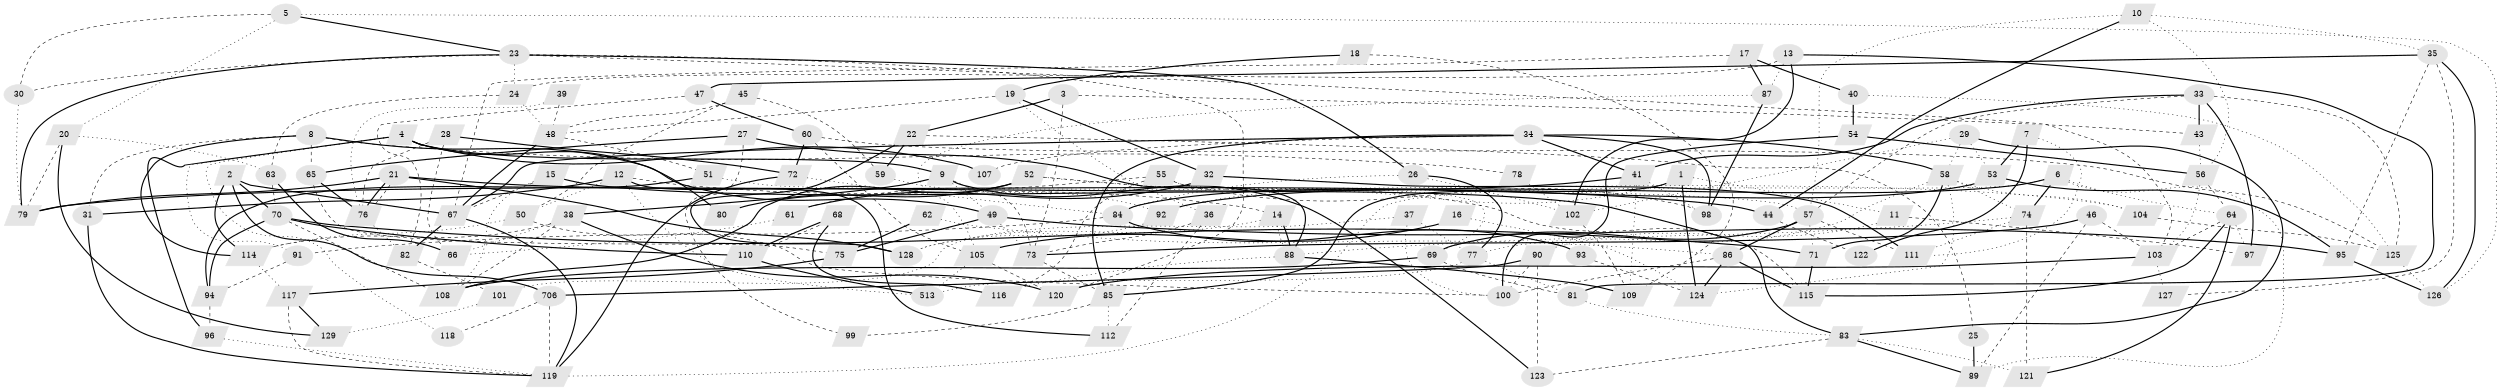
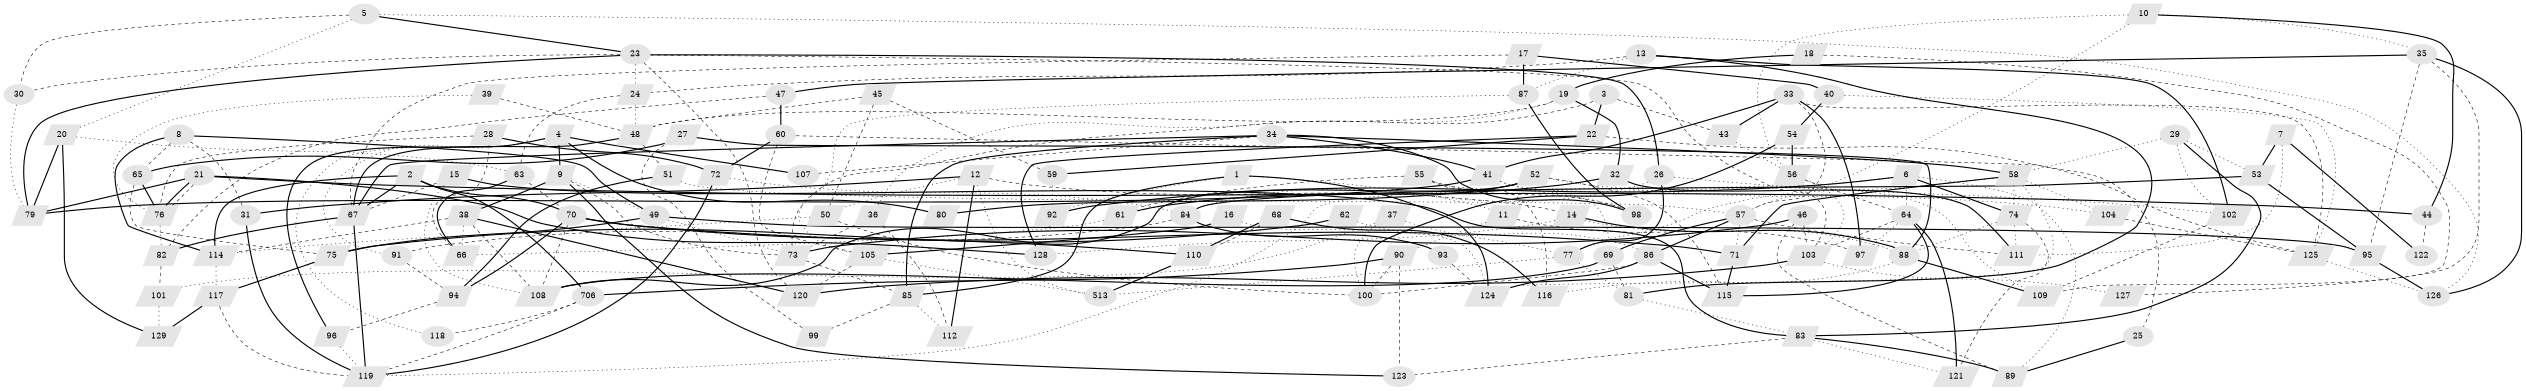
  graph {
    node [color=gray90 shape=parallelogram style=filled]
    edge [style=bold]
    1
    11
    85
    92
    124
    90
    97
    112
    99
    128 [shape=ellipse]
    2
    67
    70 [shape=ellipse]
    n14 [label=706 shape=ellipse]
    114
    119
    82
    108
    94
    71
    110
    118 [shape=ellipse]
    117
    3 [shape=ellipse]
    22
    43
    73
    25 [shape=ellipse]
    59 [shape=ellipse]
    56
    4
    9
    80
    91 [shape=ellipse]
    96
    107 [shape=ellipse]
    49 [shape=ellipse]
    38
    123 [shape=ellipse]
    5 [shape=ellipse]
    20
    23 [shape=ellipse]
    30 [shape=ellipse]
    126 [shape=ellipse]
    63 [shape=ellipse]
    79
    129
    24
    26 [shape=ellipse]
    103
    120
    6
    64 [shape=ellipse]
    74
    89
    115
    121
    111
    88 [shape=ellipse]
    7
    53
    122 [shape=ellipse]
    84 [shape=ellipse]
    95
    8 [shape=ellipse]
    31 [shape=ellipse]
    65 [shape=ellipse]
-   78
    75
    76
    102
    66
    35 [shape=ellipse]
    10
    44 [shape=ellipse]
    57 [shape=ellipse]
    47 [shape=ellipse]
    127
    69 [shape=ellipse]
    86 [shape=ellipse]
    100 [shape=ellipse]
    12
    14
    50
    n85 [label=513 shape=ellipse]
    13 [shape=ellipse]
    81 [shape=ellipse]
    87 [shape=ellipse]
    48
    83
    105
    98 [shape=ellipse]
    109
    116
    15
    16
    17
    40 [shape=ellipse]
    125
    54
    19 [shape=ellipse]
    18
    32
    36
    61
    51
    21 [shape=ellipse]
    77 [shape=ellipse]
    93 [shape=ellipse]
    27
    28
    72
    29 [shape=ellipse]
    58
    104
    33 [shape=ellipse]
    41
    34 [shape=ellipse]
    60 [shape=ellipse]
    37
    101
    39
    45
    46 [shape=ellipse]
    52
    55
    62
    68
    1 -- 11 [style=dotted]
    1 -- 85
    1 -- 92 [style=dotted]
    1 -- 124
    11 -- 90 [style=dotted]
    11 -- 97 [style=dashed]
    85 -- 112 [style=dotted]
    85 -- 99 [style=dashed]
    92 -- 128 [style=dotted]
    90 -- n14
    90 -- 123 [style=dashed]
    90 -- 100 [style=dashed]
    2 -- 67
    2 -- 70
    2 -- n14
    2 -- 114
    67 -- 119
    67 -- 82
    70 -- 108 [style=dashed]
    70 -- 94
    70 -- 71
    70 -- 110
    n14 -- 119 [style=dashed]
    n14 -- 118 [style=dashed]
    114 -- 117 [style=dotted]
    82 -- 101 [style=dashed]
    94 -- 96 [style=dashed]
    71 -- 115
    110 -- n85
    117 -- 119 [style=dashed]
    117 -- 129
    3 -- 22
    3 -- 43 [style=dashed]
    3 -- 73 [style=dashed]
    22 -- 128
    22 -- 25 [style=dashed]
    22 -- 59
    43 -- 56 [style=dotted]
    73 -- 85 [style=dashed]
    25 -- 89
    59 -- 92 [style=dotted]
    56 -- 103 [style=dotted]
    56 -- 64 [style=dashed]
    4 -- 118 [style=dotted]
    4 -- 9
    4 -- 80
    4 -- 91 [style=dotted]
    4 -- 96
    4 -- 107
    9 -- 73 [style=dashed]
    9 -- 49 [style=dotted]
    9 -- 38
    9 -- 123
    91 -- 94 [style=dashed]
    96 -- 119 [style=dotted]
    49 -- 73 [style=dotted]
    49 -- 95
    49 -- 75
    38 -- 114 [style=dashed]
    38 -- 108 [style=dashed]
    38 -- 120
    38 -- 66 [style=dotted]
    5 -- 20 [style=dotted]
    5 -- 23
    5 -- 30 [style=dashed]
    5 -- 126 [style=dotted]
    20 -- 63 [style=dotted]
-   20 -- 79 [style=dashed]
+   20 -- 79
    20 -- 129
    23 -- 30 [style=dashed]
    23 -- 79
    23 -- 24 [style=dotted]
    23 -- 26
    23 -- 103 [style=dashed]
    23 -- 120 [style=dashed]
    30 -- 79 [style=dotted]
    63 -- 70 [style=dashed]
    63 -- 66
    24 -- 63 [style=dashed]
    24 -- 48 [style=dotted]
    26 -- 84 [style=dotted]
    26 -- 102 [style=dotted]
    26 -- 77
    103 -- 120
    103 -- 127 [style=dotted]
    6 -- 92
    6 -- 119 [style=dotted]
    6 -- 64 [style=dotted]
    6 -- 74
    6 -- 89 [style=dotted]
    64 -- 97 [style=dotted]
    64 -- 103 [style=dashed]
    64 -- 115
    64 -- 121
    74 -- 121 [style=dashed]
    74 -- 111 [style=dotted]
    74 -- 88 [style=dotted]
    88 -- 109
    88 -- 116 [style=dotted]
    7 -- 111 [style=dotted]
    7 -- 53
    7 -- 122
    53 -- 84
    53 -- 95
    84 -- 91 [style=dashed]
    84 -- 93
    95 -- 126
    8 -- 114
    8 -- 49
    8 -- 31 [style=dashed]
    8 -- 65 [style=dashed]
-   8 -- 78 [style=dashed]
    31 -- 119
    65 -- 75 [style=dashed]
    65 -- 76
-   78 -- 102 [style=dotted]
    75 -- 117
    76 -- 82 [style=dotted]
    102 -- 109 [style=dashed]
    35 -- 126
    35 -- 95 [style=dashed]
    35 -- 47
    35 -- 127 [style=dashed]
    10 -- 56 [style=dotted]
    10 -- 35 [style=dotted]
    10 -- 44
    10 -- 57 [style=dotted]
    44 -- 122 [style=dashed]
    57 -- 71 [style=dotted]
    57 -- 111 [style=dashed]
    57 -- 69
    57 -- 86
    47 -- 82 [style=dashed]
    47 -- 60
    69 -- 108
    69 -- 81 [style=dashed]
    86 -- 124
    86 -- 115
    86 -- 100 [style=dashed]
    12 -- 112
    12 -- 31
    12 -- 14 [style=dashed]
    12 -- 50 [style=dotted]
    12 -- n85 [style=dotted]
    14 -- 128 [style=dotted]
    14 -- 88 [style=dotted]
    14 -- 88
    50 -- 114 [style=dotted]
    50 -- 100 [style=dashed]
    13 -- 24 [style=dashed]
    13 -- 102
    13 -- 81
    13 -- 87 [style=dotted]
    81 -- 83 [style=dotted]
    87 -- 105 [style=dotted]
    87 -- 98
    48 -- 67
    48 -- 51 [style=dashed]
    83 -- 123 [style=dashed]
    83 -- 89
    83 -- 121 [style=dotted]
    105 -- 120 [style=dashed]
    105 -- n85 [style=dotted]
    15 -- 67 [style=dashed]
    15 -- 108 [style=dotted]
    15 -- 83
    16 -- 124 [style=dotted]
    16 -- 105
    17 -- 67 [style=dashed]
    17 -- 87
    17 -- 40
    40 -- 125 [style=dotted]
    40 -- 54
    125 -- 126 [style=dotted]
    54 -- 56
    54 -- 100
    19 -- 48 [style=dashed]
    19 -- 32
    19 -- 36 [style=dotted]
    18 -- 109 [style=dashed]
    18 -- 19
    32 -- 111
    32 -- 61
    36 -- 112 [style=dashed]
    36 -- 73 [style=dashed]
    61 -- 66 [style=dotted]
    51 -- 94
    51 -- 57 [style=dotted]
    21 -- 128
    21 -- 79
    21 -- 76
    21 -- 76 [style=dashed]
    21 -- 44
    77 -- n85 [style=dotted]
    77 -- 81 [style=dotted]
    93 -- 124 [style=dashed]
    27 -- 99 [style=dashed]
    27 -- 88
    27 -- 65
    28 -- 76 [style=dashed]
    28 -- 66 [style=dashed]
    28 -- 72
    72 -- 119
    72 -- 84 [style=dotted]
    29 -- 53 [style=dotted]
    29 -- 102 [style=dotted]
    29 -- 83
    29 -- 58 [style=dotted]
    58 -- 124 [style=dotted]
    58 -- 71
    58 -- 74 [style=dotted]
    58 -- 77 [style=dotted]
    58 -- 104 [style=dotted]
    104 -- 125 [style=dashed]
    33 -- 97
    33 -- 43
    33 -- 57 [style=dashed]
    33 -- 125 [style=dashed]
    33 -- 41
    41 -- 79
    41 -- 98 [style=dotted]
    41 -- 109 [style=dotted]
    34 -- 85
    34 -- 67
    34 -- 107 [style=dashed]
    34 -- 98
    34 -- 58
    34 -- 41
    60 -- 105 [style=dashed]
    60 -- 125 [style=dashed]
    60 -- 72
    37 -- 100 [style=dotted]
    37 -- 77 [style=dotted]
    37 -- 101 [style=dotted]
    101 -- 129 [style=dotted]
    39 -- 76 [style=dotted]
    39 -- 48 [style=dashed]
    45 -- 59 [style=dashed]
    45 -- 50 [style=dashed]
    45 -- 48 [style=dashed]
    46 -- 73
    46 -- 103 [style=dashed]
    46 -- 89 [style=dashed]
    52 -- 108
    52 -- 80
    52 -- 115 [style=dashed]
    52 -- 104 [style=dotted]
    55 -- 69 [style=dotted]
    55 -- 98 [style=dashed]
    55 -- 116 [style=dashed]
    55 -- 61 [style=dashed]
    62 -- 75
    62 -- 86 [style=dotted]
    68 -- 110
    68 -- 110 [style=dashed]
    68 -- 116
  }
